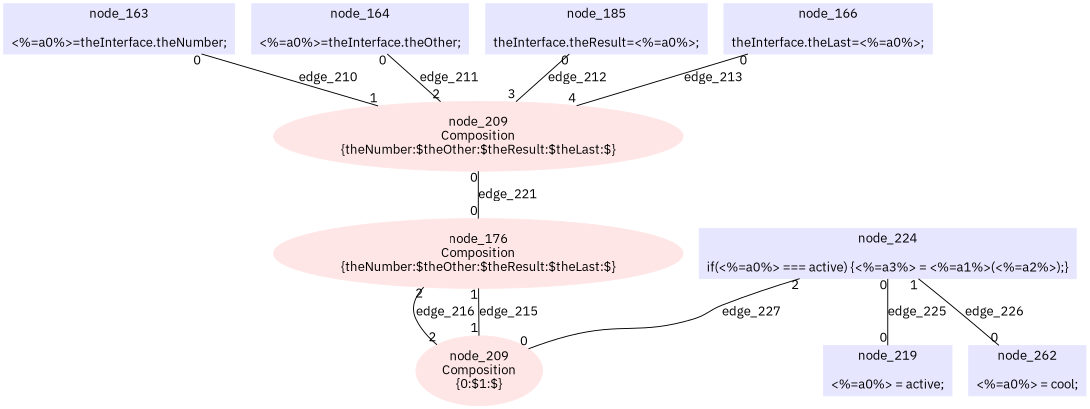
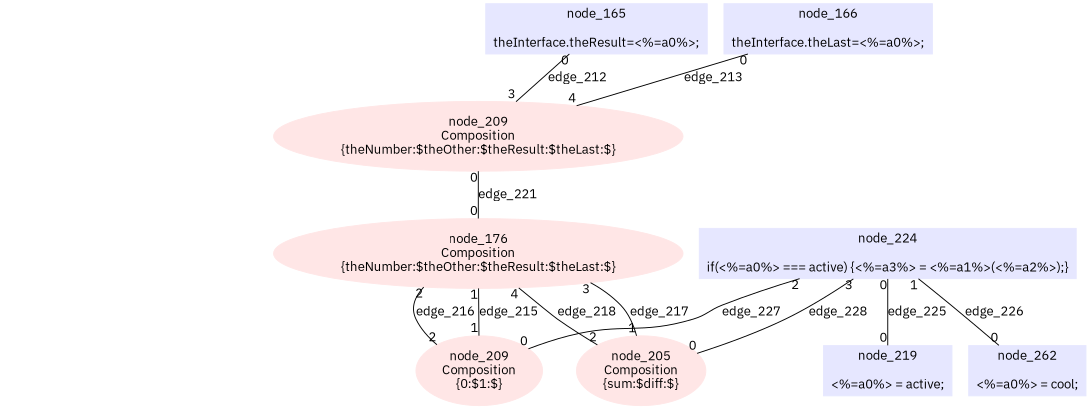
  digraph {
    fontname="IBM Plex Sans"
    node [color="0.66 0.1 1.0" fontname="IBM Plex Sans" shape=box style=filled]
    edge [arrowHead=none dir=none fontname="IBM Plex Sans" headlabel=0 taillabel=0]
    n1 [color="0.0 0.1 1.0" label="node_176\nComposition\n{theNumber:$theOther:$theResult:$theLast:$}" shape=ellipse]
    n2 [color="0.0 0.1 1.0" label="node_209\nComposition\n{0:$1:$}" shape=ellipse]
+   n3 [color="0.0 0.1 1.0" label="node_205\nComposition\n{sum:$diff:$}" shape=ellipse]
    n4 [color="0.0 0.1 1.0" label="node_209\nComposition\n{theNumber:$theOther:$theResult:$theLast:$}" shape=ellipse]
-   n5 [label="node_163\n\n<%=a0%>=theInterface.theNumber;\n"]
-   n6 [label="node_164\n\n<%=a0%>=theInterface.theOther;\n"]
-   n7 [label="node_185\n\ntheInterface.theResult=<%=a0%>;\n"]
+   n7 [label="node_165\n\ntheInterface.theResult=<%=a0%>;\n"]
    n8 [label="node_166\n\ntheInterface.theLast=<%=a0%>;\n"]
    n9 [label="node_219\n\n<%=a0%> = active;\n"]
    n10 [label="node_262\n\n<%=a0%> = cool;\n"]
    n11 [label="node_224\n\nif(<%=a0%> === active) {<%=a3%> = <%=a1%>(<%=a2%>);}\n"]
    n1 -> n2 [headlabel=1 label=edge_215 taillabel=1]
    n1 -> n2 [headlabel=2 label=edge_216 taillabel=2]
+   n1 -> n3 [headlabel=1 label=edge_217 taillabel=3]
+   n1 -> n3 [headlabel=2 label=edge_218 taillabel=4]
    n4 -> n1 [label=edge_221]
-   n5 -> n4 [headlabel=1 label=edge_210]
-   n6 -> n4 [headlabel=2 label=edge_211]
    n7 -> n4 [headlabel=3 label=edge_212]
    n8 -> n4 [headlabel=4 label=edge_213]
    n11 -> n2 [label=edge_227 taillabel=2]
+   n11 -> n3 [label=edge_228 taillabel=3]
    n11 -> n9 [label=edge_225]
    n11 -> n10 [label=edge_226 taillabel=1]
  }
